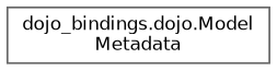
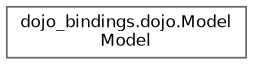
  digraph {
    rankdir=LR
-   n1 [color=grey40 fillcolor=white fontname=Helvetica fontsize=10 height=0.2 label="dojo_bindings.dojo.Model\lMetadata" shape=box style=filled width=0.4]
+   n1 [color=grey40 fillcolor=white fontname=Helvetica fontsize=10 height=0.2 label="dojo_bindings.dojo.Model\lModel" shape=box style=filled width=0.4]
  }
